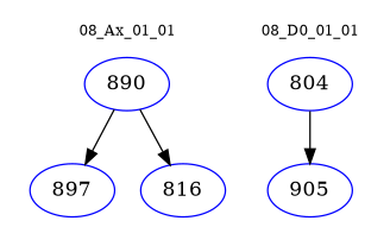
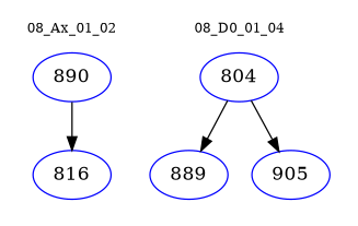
  digraph {
    node [color=blue]
    edge [color=black]
    n1 [label=890]
-   n2 [label=897]
    n3 [label=816]
    n4 [label=804]
+   n5 [label=889]
    n6 [label=905]
    subgraph cluster_1 {
      color=white
      fontsize=10
-     label="08_Ax_01_01"
+     label="08_Ax_01_02"
      n1
-     n2
      n3
    }
    subgraph cluster_2 {
      color=white
      fontsize=10
-     label="08_D0_01_01"
+     label="08_D0_01_04"
      n4
+     n5
      n6
    }
-   n1 -> n2
    n1 -> n3
+   n4 -> n5
    n4 -> n6
  }
